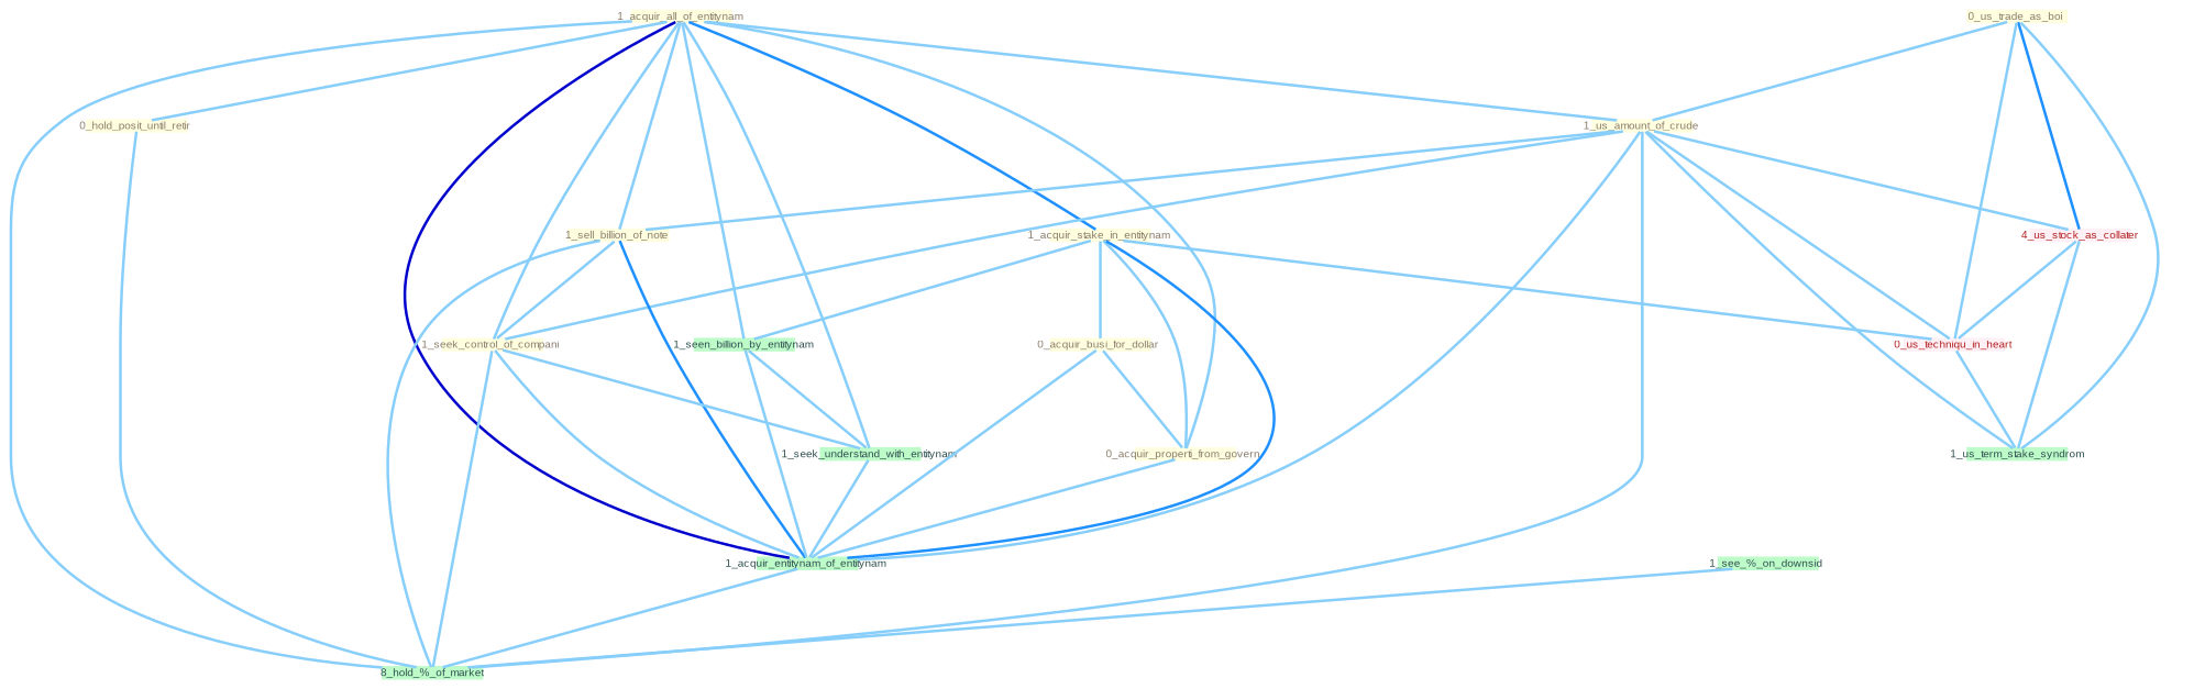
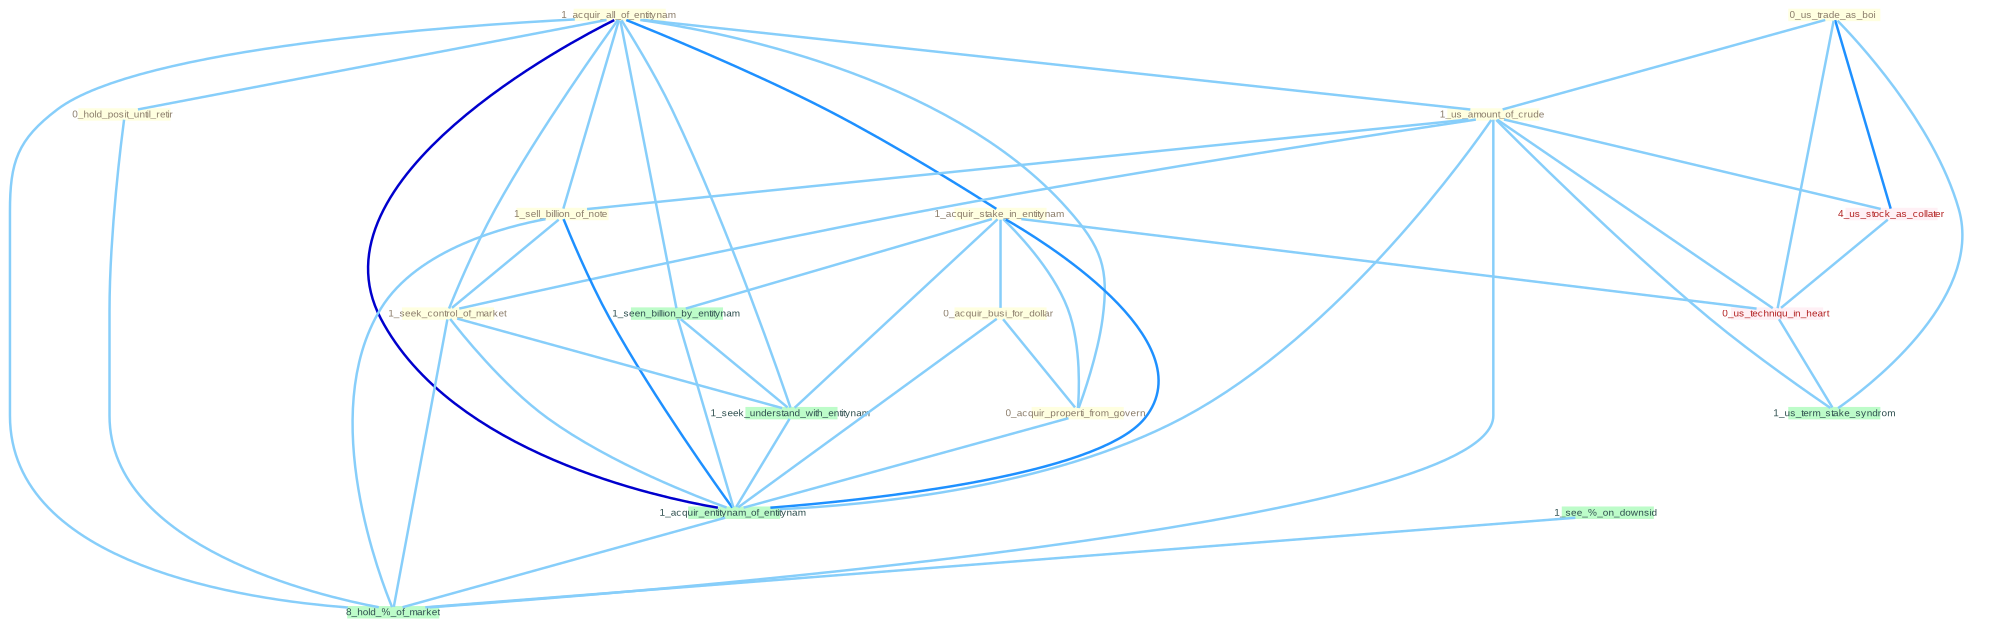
  graph {
    fontname="Liberation Sans"
    node [color="#ffffe0" fixedsize=true fontcolor="#8b7d6b" fontname="Liberation Sans" fontsize=4 shape=polygon style=filled]
    edge [color="#87cefa" fontname="Liberation Sans" w=1]
    "0_hold_posit_until_retir " [height=.06 width=.5]
    "1_acquir_all_of_entitynam " [height=.06 width=.5]
    "1_acquir_stake_in_entitynam " [height=.06 width=.5]
    "0_us_trade_as_boi " [height=.06 width=.5]
    "1_us_amount_of_crude " [height=.06 width=.5]
    "1_sell_billion_of_note " [height=.06 width=.5]
-   "1_seek_control_of_compani " [height=.06 width=.5]
+   "1_seek_control_of_compani " [height=.06 width=.5 label="1_seek_control_of_market"]
    "0_acquir_busi_for_dollar " [height=.06 width=.5]
    "0_acquir_properti_from_govern " [height=.06 width=.5]
    n10 [color="#fff0f5" fontcolor="#b22222" height=.06 label="4_us_stock_as_collater" width=.5]
    "0_us_techniqu_in_heart " [color="#fff0f5" fontcolor="#b22222" height=.06 width=.5]
    n12 [color="#BDFCC9" fontcolor="#2f4f4f" height=.06 label="8_hold_%_of_market" width=.5]
    n13 [color="#BDFCC9" fontcolor="#2f4f4f" height=.06 label="1_seen_billion_by_entitynam" width=.5]
    "1_seek_understand_with_entitynam " [color="#BDFCC9" fontcolor="#2f4f4f" height=.06 width=.5]
    "1_acquir_entitynam_of_entitynam " [color="#BDFCC9" fontcolor="#2f4f4f" height=.06 width=.5]
    n16 [color="#BDFCC9" fontcolor="#2f4f4f" height=.06 label="1_us_term_stake_syndrom" width=.5]
    "1_see_%_on_downsid " [color="#BDFCC9" fontcolor="#2f4f4f" height=.06 width=.5]
    subgraph sub_1 {
      "0_hold_posit_until_retir "
      "1_acquir_all_of_entitynam "
      "1_acquir_stake_in_entitynam "
      "0_us_trade_as_boi "
      "1_us_amount_of_crude "
      "1_sell_billion_of_note "
      "1_seek_control_of_compani "
      "0_acquir_busi_for_dollar "
      "0_acquir_properti_from_govern "
    }
    subgraph sub_2 {
      n10
      "0_us_techniqu_in_heart "
    }
    "0_hold_posit_until_retir " -- n12
    "1_acquir_all_of_entitynam " -- "0_hold_posit_until_retir "
    "1_acquir_all_of_entitynam " -- "1_acquir_stake_in_entitynam " [color="#1e90ff" w=2]
    "1_acquir_all_of_entitynam " -- "1_us_amount_of_crude "
    "1_acquir_all_of_entitynam " -- "1_sell_billion_of_note "
    "1_acquir_all_of_entitynam " -- "1_seek_control_of_compani "
    "1_acquir_all_of_entitynam " -- "0_acquir_properti_from_govern "
    "1_acquir_all_of_entitynam " -- n12
    "1_acquir_all_of_entitynam " -- n13
    "1_acquir_all_of_entitynam " -- "1_seek_understand_with_entitynam "
    "1_acquir_all_of_entitynam " -- "1_acquir_entitynam_of_entitynam " [color="#0000cd" w=3]
    "1_acquir_stake_in_entitynam " -- "0_acquir_busi_for_dollar "
    "1_acquir_stake_in_entitynam " -- "0_acquir_properti_from_govern "
    "1_acquir_stake_in_entitynam " -- "0_us_techniqu_in_heart "
    "1_acquir_stake_in_entitynam " -- n13
+   "1_acquir_stake_in_entitynam " -- "1_seek_understand_with_entitynam "
    "1_acquir_stake_in_entitynam " -- "1_acquir_entitynam_of_entitynam " [color="#1e90ff" w=2]
    "0_us_trade_as_boi " -- "1_us_amount_of_crude "
    "0_us_trade_as_boi " -- n10 [color="#1e90ff" w=2]
    "0_us_trade_as_boi " -- "0_us_techniqu_in_heart "
    "0_us_trade_as_boi " -- n16
    "1_us_amount_of_crude " -- "1_sell_billion_of_note "
    "1_us_amount_of_crude " -- "1_seek_control_of_compani "
    "1_us_amount_of_crude " -- n10
    "1_us_amount_of_crude " -- "0_us_techniqu_in_heart "
    "1_us_amount_of_crude " -- n12
    "1_us_amount_of_crude " -- "1_acquir_entitynam_of_entitynam "
    "1_us_amount_of_crude " -- n16
    "1_sell_billion_of_note " -- "1_seek_control_of_compani "
    "1_sell_billion_of_note " -- n12
    "1_sell_billion_of_note " -- "1_acquir_entitynam_of_entitynam " [color="#1e90ff"]
    "1_seek_control_of_compani " -- n12
    "1_seek_control_of_compani " -- "1_seek_understand_with_entitynam "
    "1_seek_control_of_compani " -- "1_acquir_entitynam_of_entitynam "
    "0_acquir_busi_for_dollar " -- "0_acquir_properti_from_govern "
    "0_acquir_busi_for_dollar " -- "1_acquir_entitynam_of_entitynam "
    "0_acquir_properti_from_govern " -- "1_acquir_entitynam_of_entitynam "
    n10 -- "0_us_techniqu_in_heart "
-   n10 -- n16
    "0_us_techniqu_in_heart " -- n16
    n13 -- "1_seek_understand_with_entitynam "
    n13 -- "1_acquir_entitynam_of_entitynam "
    "1_seek_understand_with_entitynam " -- "1_acquir_entitynam_of_entitynam "
    "1_acquir_entitynam_of_entitynam " -- n12
    "1_see_%_on_downsid " -- n12
  }
